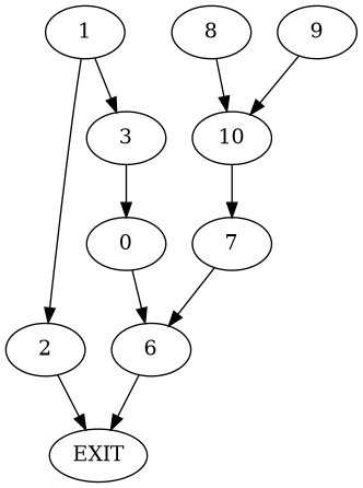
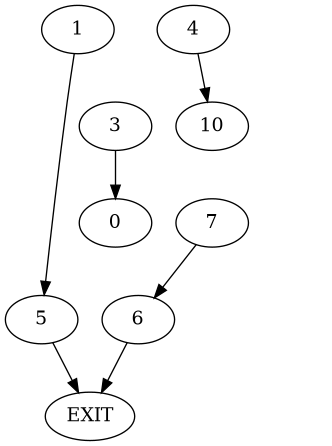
  digraph {
    fontname="DejaVu Serif"
    node [fontname="DejaVu Serif"]
    edge [fontname="DejaVu Serif"]
    1
-   2
+   2 [label=5]
    3
    n4 [label=EXIT]
    n5 [label=0]
    6
    7
-   8
+   8 [label=4]
    10
-   9
    1 -> 2
-   1 -> 3
    2 -> n4
    3 -> n5
-   n5 -> 6
    6 -> n4
    7 -> 6
    8 -> 10
-   10 -> 7
-   9 -> 10
  }
